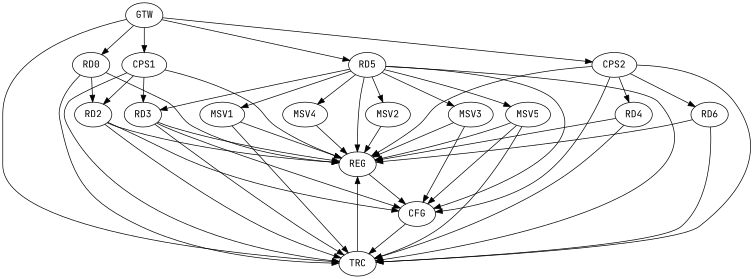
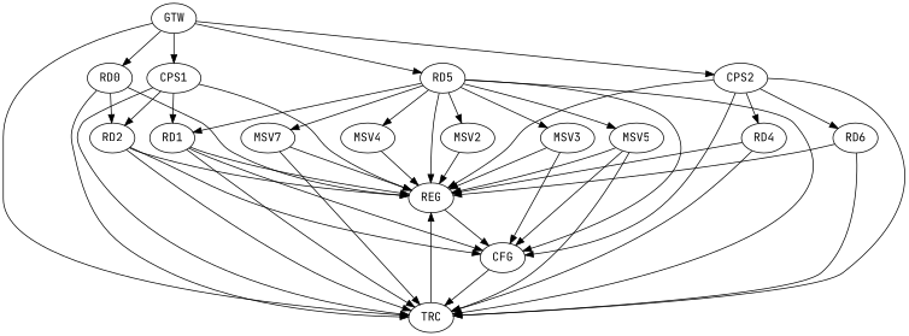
  strict digraph {
    fontname="JetBrains Mono"
    node [fontname="JetBrains Mono"]
    edge [fontname="JetBrains Mono"]
-   n1 [label=RD3]
+   n1 [label=RD1]
    n2 [label=REG]
    n3 [label=CFG]
    n4 [label=TRC]
    n5 [label=RD2]
    n6 [label=RD0]
    n7 [label=RD4]
    n8 [label=RD5]
-   n9 [label=MSV1]
+   n9 [label=MSV7]
    n10 [label=MSV2]
    n11 [label=MSV3]
    n12 [label=MSV4]
    n13 [label=MSV5]
    n14 [label=RD6]
    n15 [label=CPS1]
    n16 [label=CPS2]
    n17 [label=GTW]
    n1 -> n2
    n1 -> n3
    n1 -> n4
    n2 -> n3
    n3 -> n4
    n4 -> n2
    n5 -> n2
    n5 -> n3
    n5 -> n4
    n6 -> n2
    n6 -> n4
    n6 -> n5
    n7 -> n2
    n7 -> n4
    n8 -> n1
    n8 -> n2
    n8 -> n3
    n8 -> n4
    n8 -> n9
    n8 -> n10
    n8 -> n11
    n8 -> n12
    n8 -> n13
    n9 -> n2
    n9 -> n4
    n10 -> n2
    n11 -> n2
    n11 -> n3
    n12 -> n2
    n13 -> n2
    n13 -> n3
    n13 -> n4
    n14 -> n2
    n14 -> n4
    n15 -> n1
    n15 -> n2
    n15 -> n4
    n15 -> n5
    n16 -> n2
    n16 -> n3
    n16 -> n4
    n16 -> n7
    n16 -> n14
    n17 -> n4
    n17 -> n6
    n17 -> n8
    n17 -> n15
    n17 -> n16
  }
